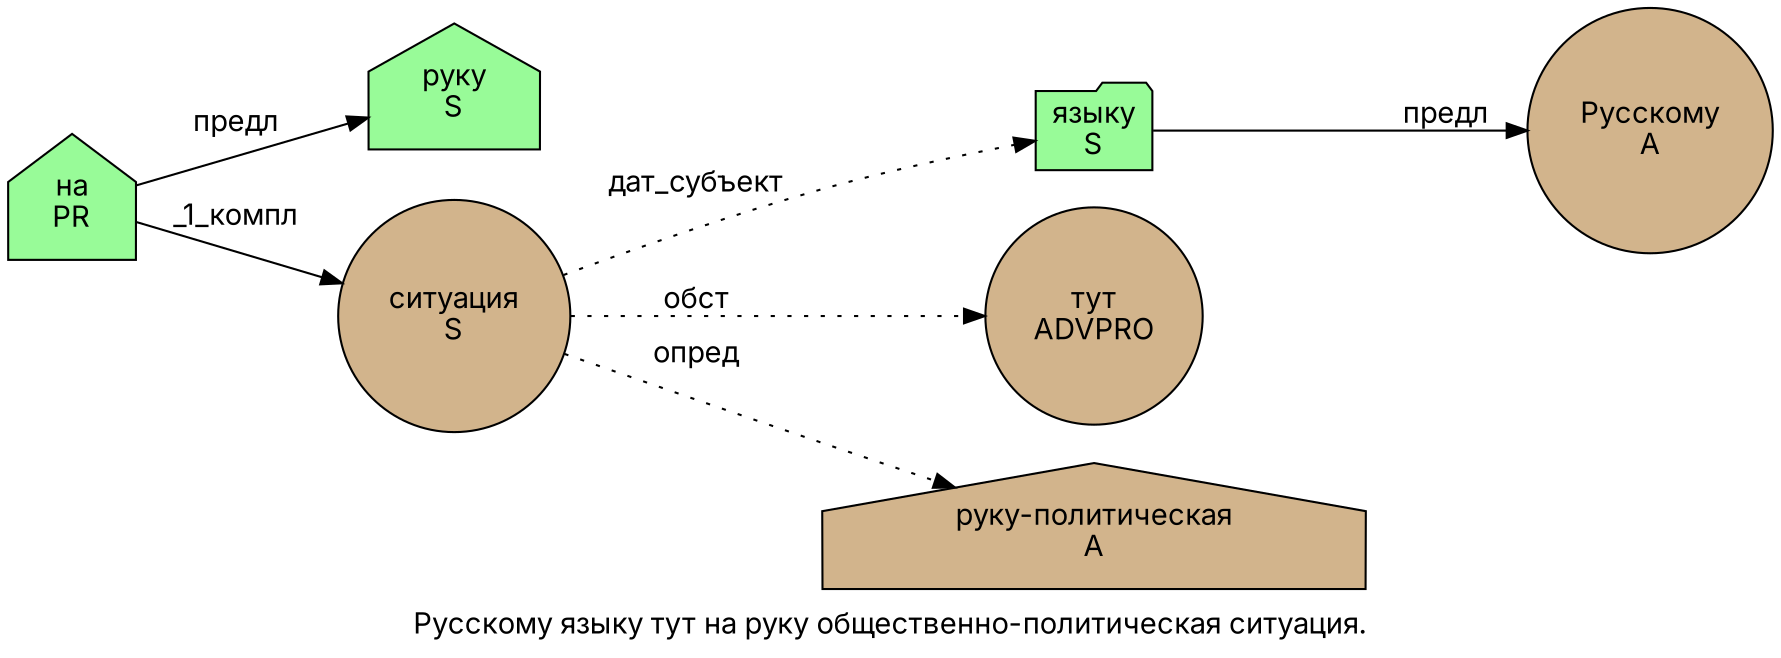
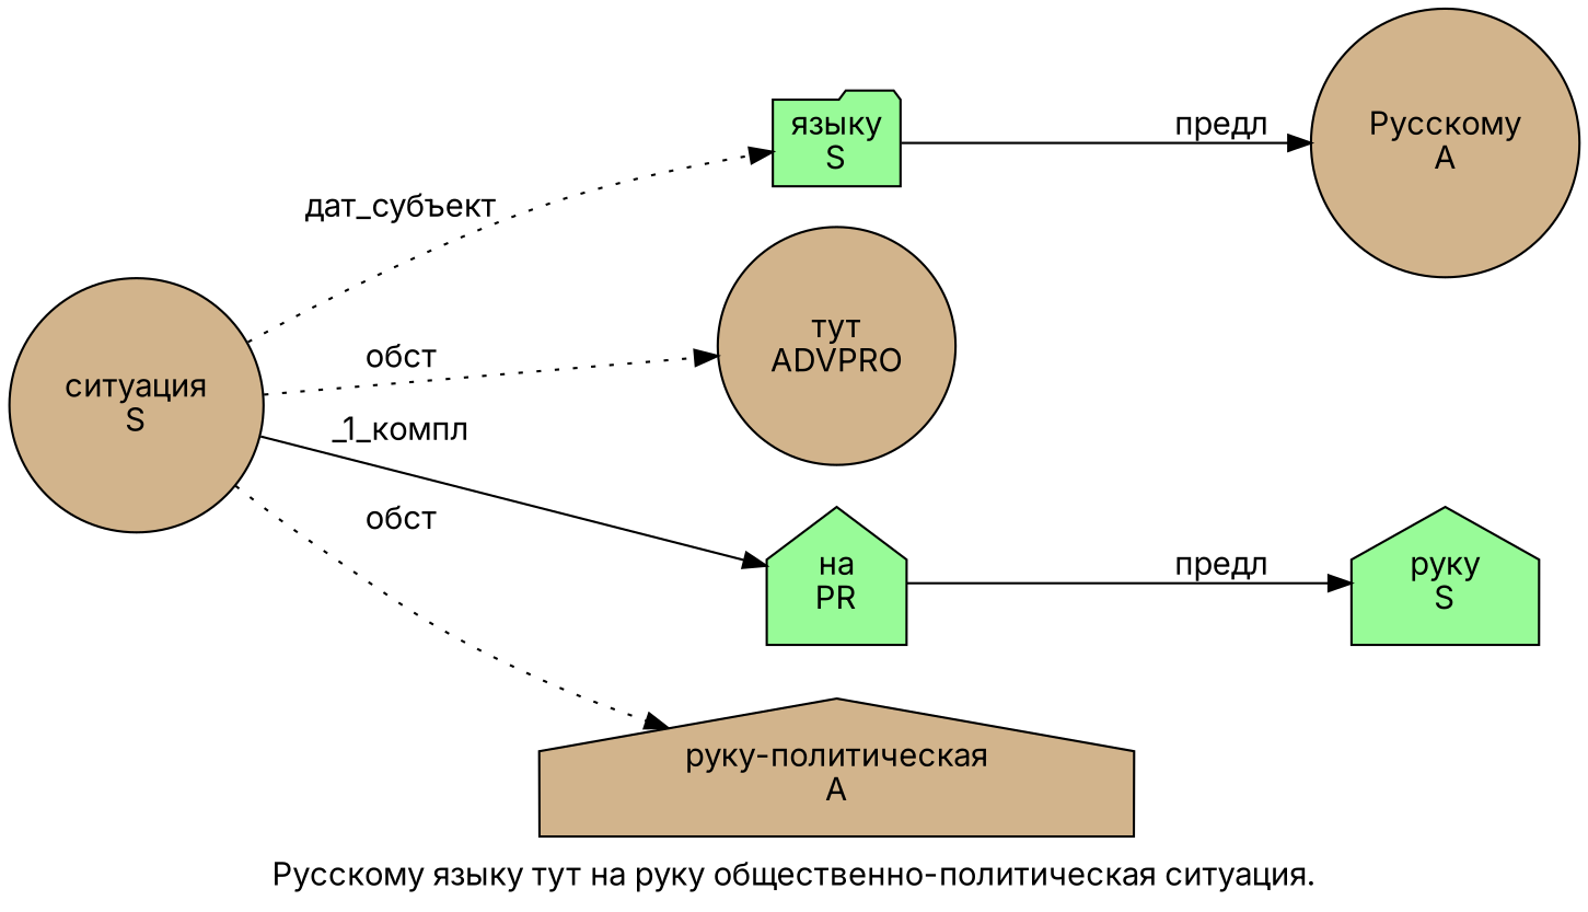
  digraph {
    fontname=Inter
    label="Русскому языку тут на руку общественно-политическая ситуация."
    rankdir=LR
    node [fillcolor=tan fontname=Inter penwidth=1 shape=circle style=filled]
    edge [fontname=Inter style=solid]
    n1 [label="Русскому\nA"]
    n2 [fillcolor=palegreen label="языку\nS" shape=folder]
    n3 [label="тут\nADVPRO"]
    n4 [fillcolor=palegreen label="на\nPR" shape=house]
    n5 [fillcolor=palegreen label="руку\nS" shape=house]
    n6 [label="руку-политическая\nA" shape=house]
    n7 [label="ситуация\nS"]
    n2 -> n1 [label="предл"]
    n4 -> n5 [label="предл"]
    n7 -> n2 [label="дат_субъект" style=dotted]
    n7 -> n3 [label="обст" style=dotted]
-   n4 -> n7 [label="_1_компл"]
-   n7 -> n6 [label="опред" style=dotted]
+   n7 -> n4 [label="_1_компл"]
+   n7 -> n6 [label="обст" style=dotted]
  }
